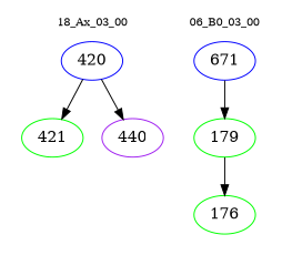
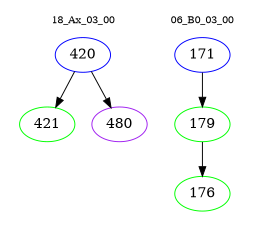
  digraph {
    node [color=green]
    edge [color=black]
    n1 [color=blue label=420]
    n2 [label=421]
-   n3 [color=purple label=440]
-   n4 [color=blue label=671]
+   n3 [color=purple label=480]
+   n4 [color=blue label=171]
    n5 [label=176]
    n6 [label=179]
    subgraph cluster_1 {
      color=white
      fontsize=10
      label="18_Ax_03_00"
      n1
      n2
      n3
    }
    subgraph cluster_2 {
      color=white
      fontsize=10
      label="06_B0_03_00"
      n4
      n5
      n6
    }
    n1 -> n2
    n1 -> n3
    n4 -> n6
    n6 -> n5
  }
